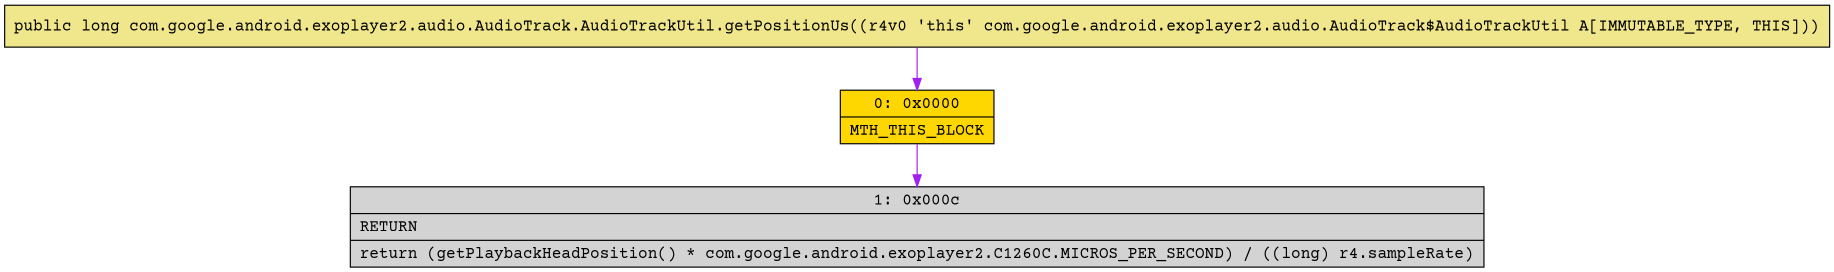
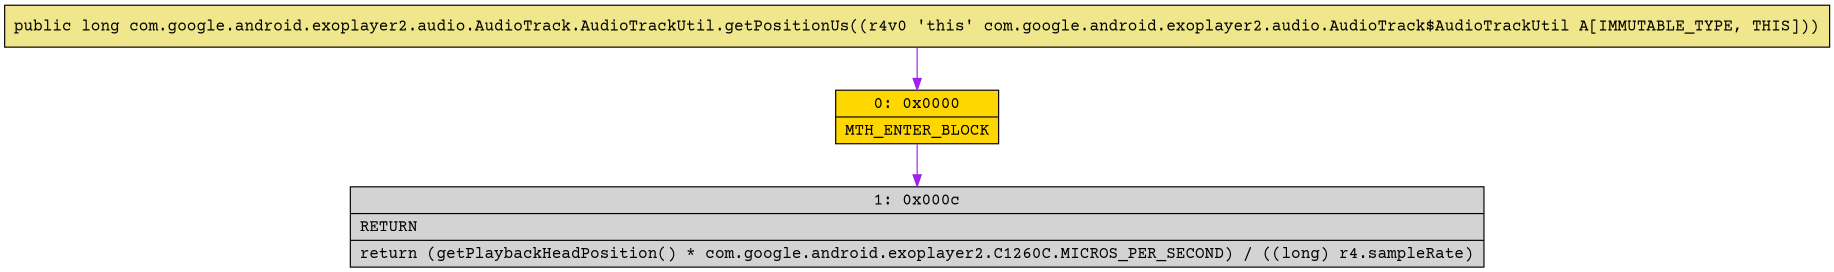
  digraph {
    fontname="Courier Prime"
    node [shape=record style=filled fontname="Courier Prime"]
    edge [color=purple fontname="Courier Prime"]
-   n1 [label="{0\:\ 0x0000|MTH_THIS_BLOCK\l}" fillcolor=gold]
+   n1 [label="{0\:\ 0x0000|MTH_ENTER_BLOCK\l}" fillcolor=gold]
    n2 [label="{1\:\ 0x000c|RETURN\l|return (getPlaybackHeadPosition() * com.google.android.exoplayer2.C1260C.MICROS_PER_SECOND) \/ ((long) r4.sampleRate)\l}" fillcolor=lightgrey]
    n3 [label="{public long com.google.android.exoplayer2.audio.AudioTrack.AudioTrackUtil.getPositionUs((r4v0 'this' com.google.android.exoplayer2.audio.AudioTrack$AudioTrackUtil A[IMMUTABLE_TYPE, THIS])) }" fillcolor=khaki]
    n1 -> n2
    n3 -> n1
  }
